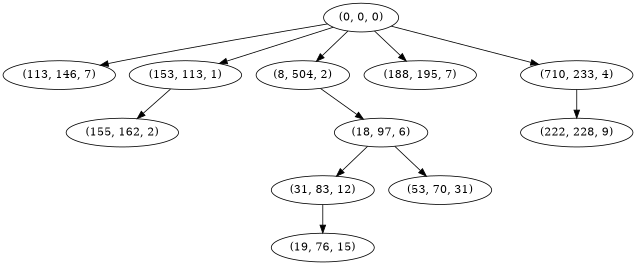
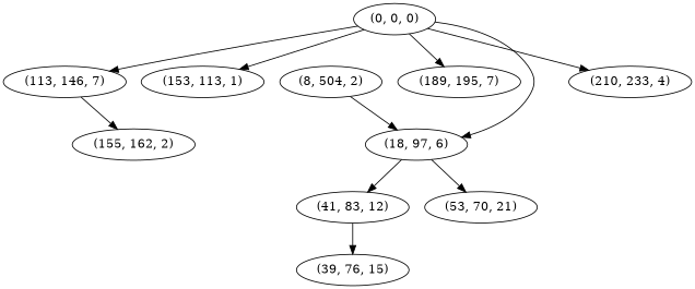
  digraph {
    n1 [label="(8, 504, 2)"]
    "(0, 0, 0)"
    "(113, 146, 7)"
    n4 [label="(153, 113, 1)"]
-   "(188, 195, 7)"
-   "(210, 233, 4)" [label="(710, 233, 4)"]
+   "(188, 195, 7)" [label="(189, 195, 7)"]
+   "(210, 233, 4)"
    "(18, 97, 6)"
    "(155, 162, 2)"
-   "(222, 228, 9)"
-   "(31, 83, 12)"
-   "(53, 70, 21)" [label="(53, 70, 31)"]
-   "(39, 76, 15)" [label="(19, 76, 15)"]
+   "(31, 83, 12)" [label="(41, 83, 12)"]
+   "(53, 70, 21)"
+   "(39, 76, 15)"
    n1 -> "(18, 97, 6)"
-   "(0, 0, 0)" -> n1
+   "(0, 0, 0)" -> "(18, 97, 6)"
    "(0, 0, 0)" -> "(113, 146, 7)"
    "(0, 0, 0)" -> n4
    "(0, 0, 0)" -> "(188, 195, 7)"
    "(0, 0, 0)" -> "(210, 233, 4)"
-   n4 -> "(155, 162, 2)"
-   "(210, 233, 4)" -> "(222, 228, 9)"
+   "(113, 146, 7)" -> "(155, 162, 2)"
    "(18, 97, 6)" -> "(31, 83, 12)"
    "(18, 97, 6)" -> "(53, 70, 21)"
    "(31, 83, 12)" -> "(39, 76, 15)"
  }
